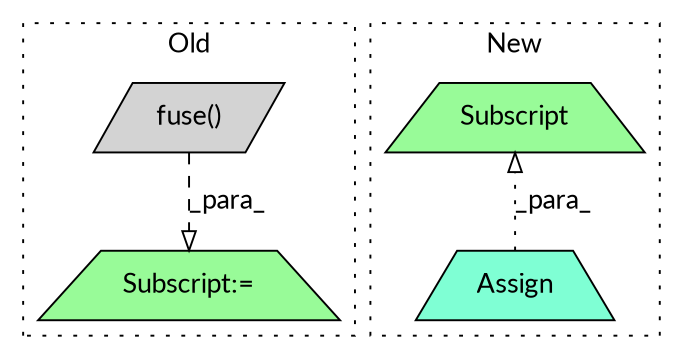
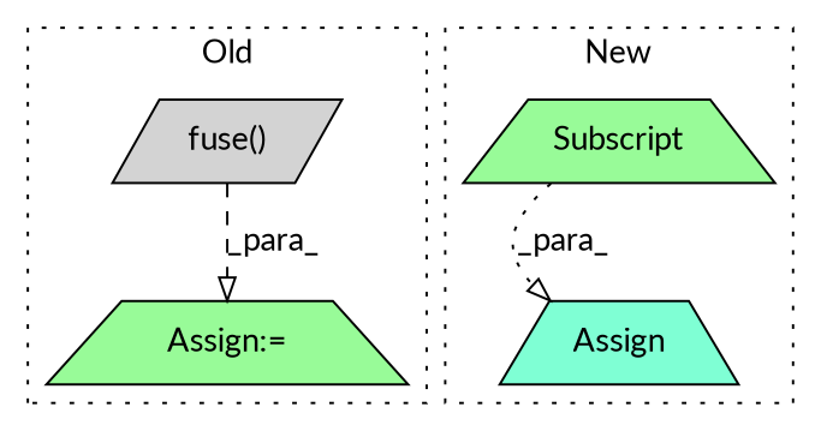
  digraph {
    fontname=Lato
    node [fillcolor=palegreen fontname=Lato shape=trapezium style=filled]
    edge [arrowhead=onormal fontname=Lato]
    n1 [a=75 fillcolor=lightgrey l="10,1" label="fuse()" s="7197,7225" shape=parallelogram]
-   n2 [a=68 l=3 label="Subscript:=" s=7194]
+   n2 [a=68 l=3 label="Assign:=" s=7194]
    n3 [a=63 l="5,0" label=Subscript s="6253,0"]
    n4 [a=76 fillcolor=aquamarine l=2 label=Assign s=6255]
    subgraph cluster_1 {
      label=Old
      style=dotted
      n1
      n2
    }
    subgraph cluster_2 {
      label=New
      style=dotted
      n3
      n4
    }
    n1 -> n2 [label=_para_ style=dashed]
-   n4 -> n3 [label=_para_ style=dotted]
+   n3 -> n4 [label=_para_ style=dotted]
  }
